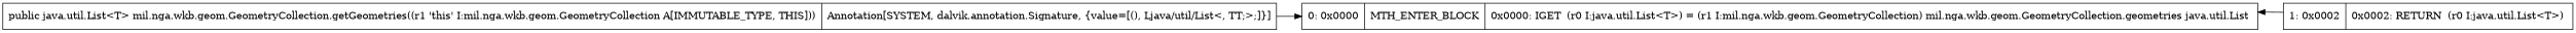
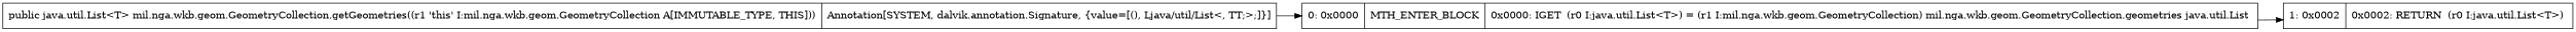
  digraph {
    rankdir=LR
    node [shape=record]
    n1 [label="{0\:\ 0x0000|MTH_ENTER_BLOCK\l|0x0000: IGET  (r0 I:java.util.List\<T\>) = (r1 I:mil.nga.wkb.geom.GeometryCollection) mil.nga.wkb.geom.GeometryCollection.geometries java.util.List \l}"]
    n2 [label="{1\:\ 0x0002|0x0002: RETURN  (r0 I:java.util.List\<T\>) \l}"]
    n3 [label="{public java.util.List\<T\> mil.nga.wkb.geom.GeometryCollection.getGeometries((r1 'this' I:mil.nga.wkb.geom.GeometryCollection A[IMMUTABLE_TYPE, THIS]))  | Annotation[SYSTEM, dalvik.annotation.Signature, \{value=[(), Ljava\/util\/List\<, TT;\>;]\}]\l}"]
-   n2 -> n1
+   n1 -> n2
    n3 -> n1
  }
